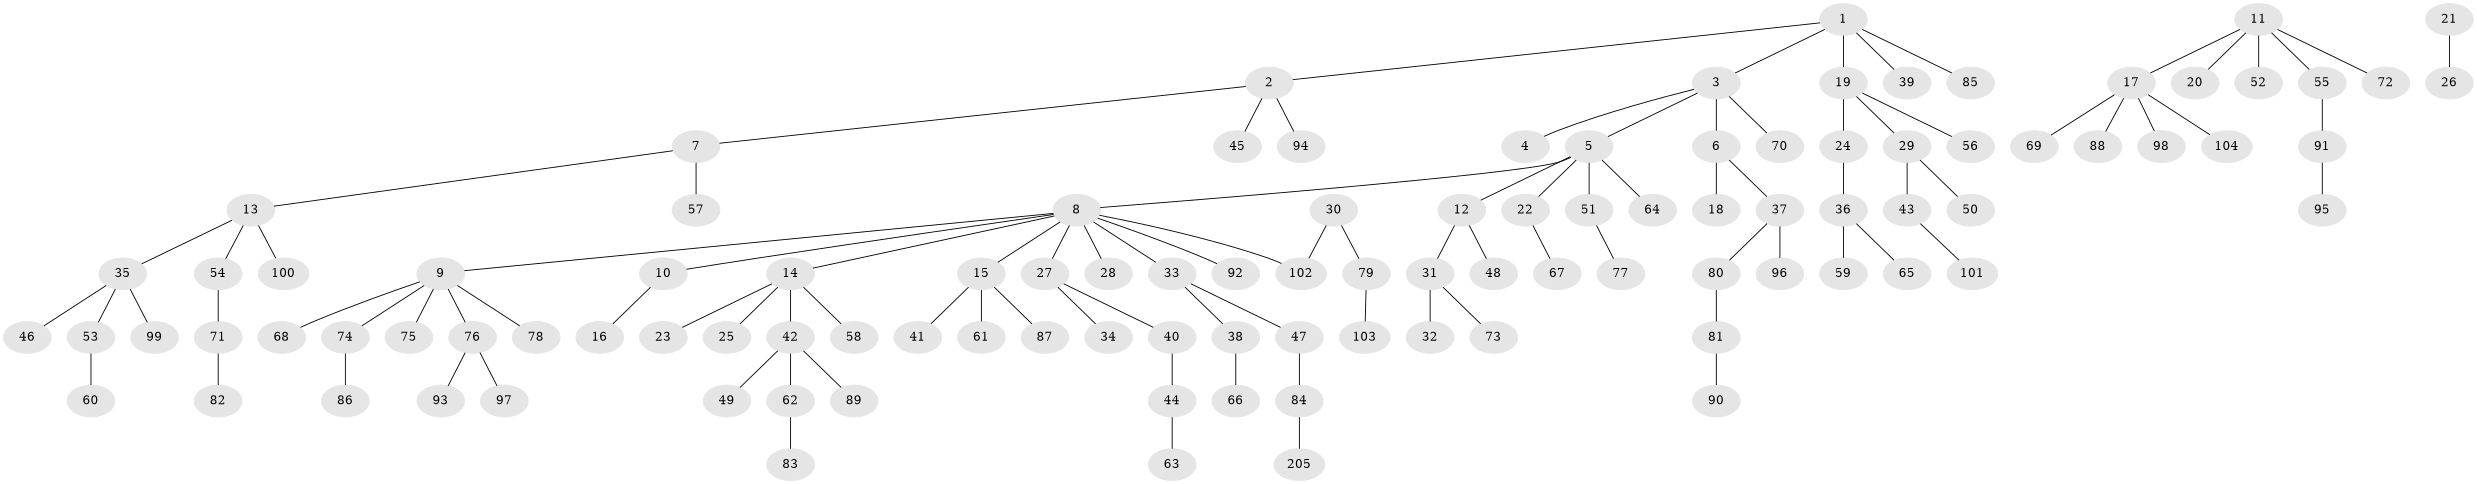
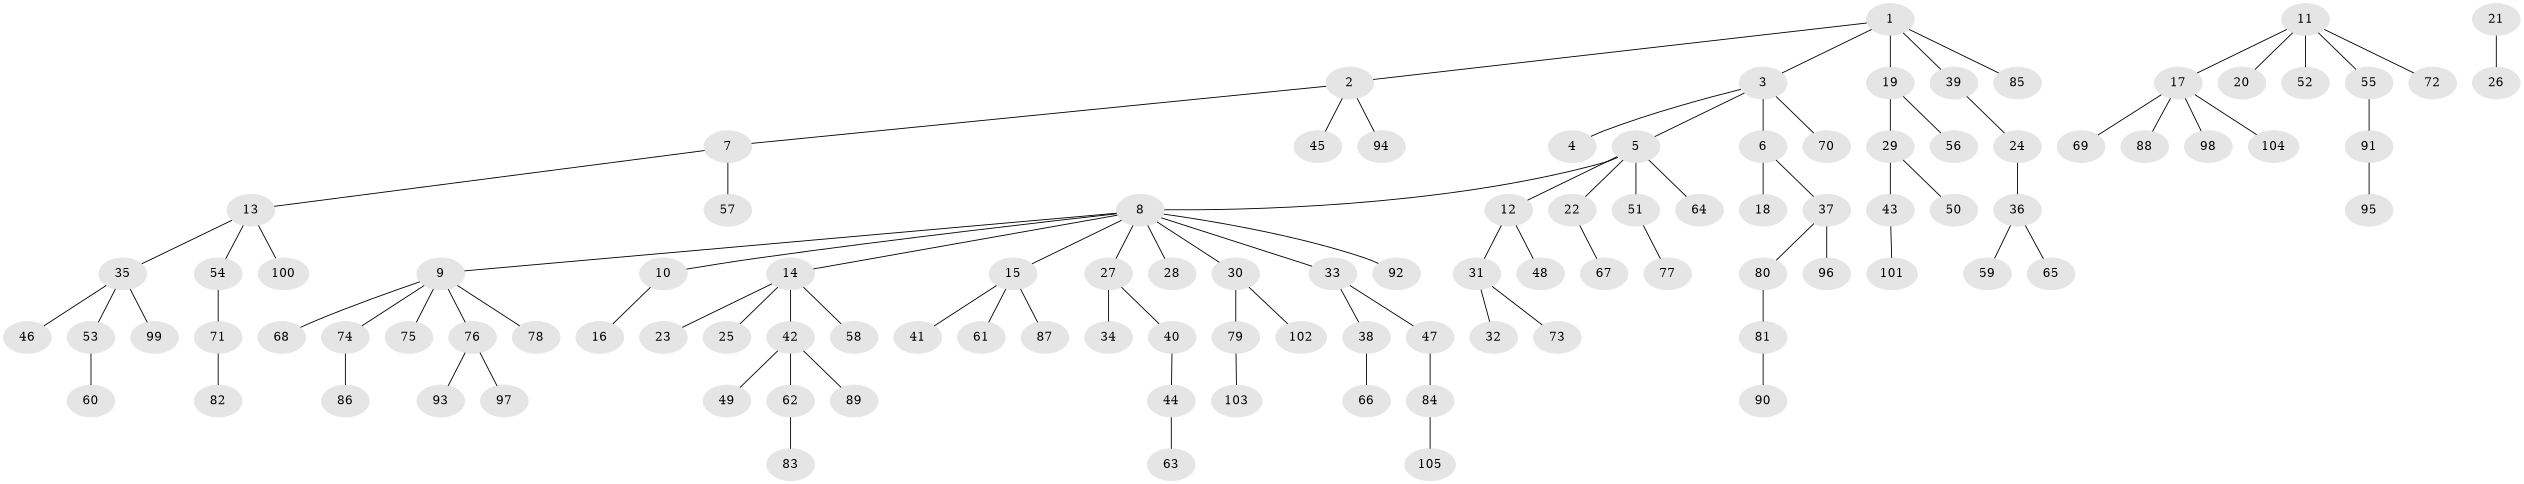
  graph {
    node [color=gray90 style=filled]
    1
    2
    3
    19
    39
    85
    7
    45
    94
    4
    5
    6
    70
    24
    29
    56
    13
    57
    8
    12
    22
    51
    64
    18
    37
    11
    17
    20
    52
    55
    72
    9
    10
    14
    15
    27
    28
    30
    33
    92
    31
    48
    67
    77
    80
    96
    35
    54
    100
    68
    74
    75
    76
    78
    16
    23
    25
    42
    58
    41
    61
    87
    34
    40
    79
    102
    38
    47
    21
    26
    86
    93
    97
    69
    88
    98
    104
    91
    32
    73
    46
    53
    99
    71
    49
    62
    89
    36
    43
    50
    59
    65
    44
    101
    103
    66
    84
    60
    81
    63
    83
-   105 [label=205]
+   105
    82
    95
    90
    1 -- 2
    1 -- 3
    1 -- 19
    1 -- 39
    1 -- 85
    2 -- 7
    2 -- 45
    2 -- 94
    3 -- 4
    3 -- 5
    3 -- 6
    3 -- 70
-   19 -- 24
+   39 -- 24
    19 -- 29
    19 -- 56
    7 -- 13
    7 -- 57
    5 -- 8
    5 -- 12
    5 -- 22
    5 -- 51
    5 -- 64
    6 -- 18
    6 -- 37
    24 -- 36
    29 -- 43
    29 -- 50
    13 -- 35
    13 -- 54
    13 -- 100
    8 -- 9
    8 -- 10
    8 -- 14
    8 -- 15
    8 -- 27
    8 -- 28
-   8 -- 102
+   8 -- 30
    8 -- 33
    8 -- 92
    12 -- 31
    12 -- 48
    22 -- 67
    51 -- 77
    37 -- 80
    37 -- 96
    11 -- 17
    11 -- 20
    11 -- 52
    11 -- 55
    11 -- 72
    17 -- 69
    17 -- 88
    17 -- 98
    17 -- 104
    55 -- 91
    9 -- 68
    9 -- 74
    9 -- 75
    9 -- 76
    9 -- 78
    10 -- 16
    14 -- 23
    14 -- 25
    14 -- 42
    14 -- 58
    15 -- 41
    15 -- 61
    15 -- 87
    27 -- 34
    27 -- 40
    30 -- 79
    30 -- 102
    33 -- 38
    33 -- 47
    31 -- 32
    31 -- 73
    80 -- 81
    35 -- 46
    35 -- 53
    35 -- 99
    54 -- 71
    74 -- 86
    76 -- 93
    76 -- 97
    42 -- 49
    42 -- 62
    42 -- 89
    40 -- 44
    79 -- 103
    38 -- 66
    47 -- 84
    21 -- 26
    91 -- 95
    53 -- 60
    71 -- 82
    62 -- 83
    36 -- 59
    36 -- 65
    43 -- 101
    44 -- 63
    84 -- 105
    81 -- 90
  }
